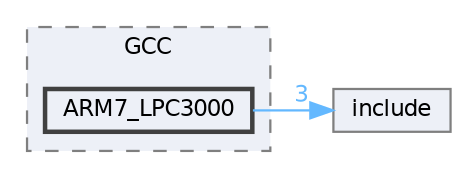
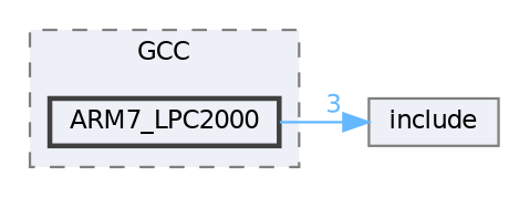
  digraph {
    compound=true
    rankdir=LR
    node [fillcolor="#edf0f7" fontname=Helvetica fontsize=10 shape=box]
-   n1 [color=grey25 height=0.2 label=ARM7_LPC3000 style="filled,bold" width=0.4]
+   n1 [color=grey25 height=0.2 label=ARM7_LPC2000 style="filled,bold" width=0.4]
    n2 [color=grey50 height=0.2 label=include style=filled width=0.4]
    subgraph cluster_1 {
      bgcolor="#edf0f7"
      fontname=Helvetica
      fontsize=10
      label=GCC
      pencolor=grey50
      style="filled,dashed"
      n1
    }
    n1 -> n2 [color=steelblue1 fontcolor=steelblue1 fontname=Helvetica fontsize=10 headlabel=3 labeldistance=1.5 labelfontname=Helvetica labelfontsize=10]
  }
